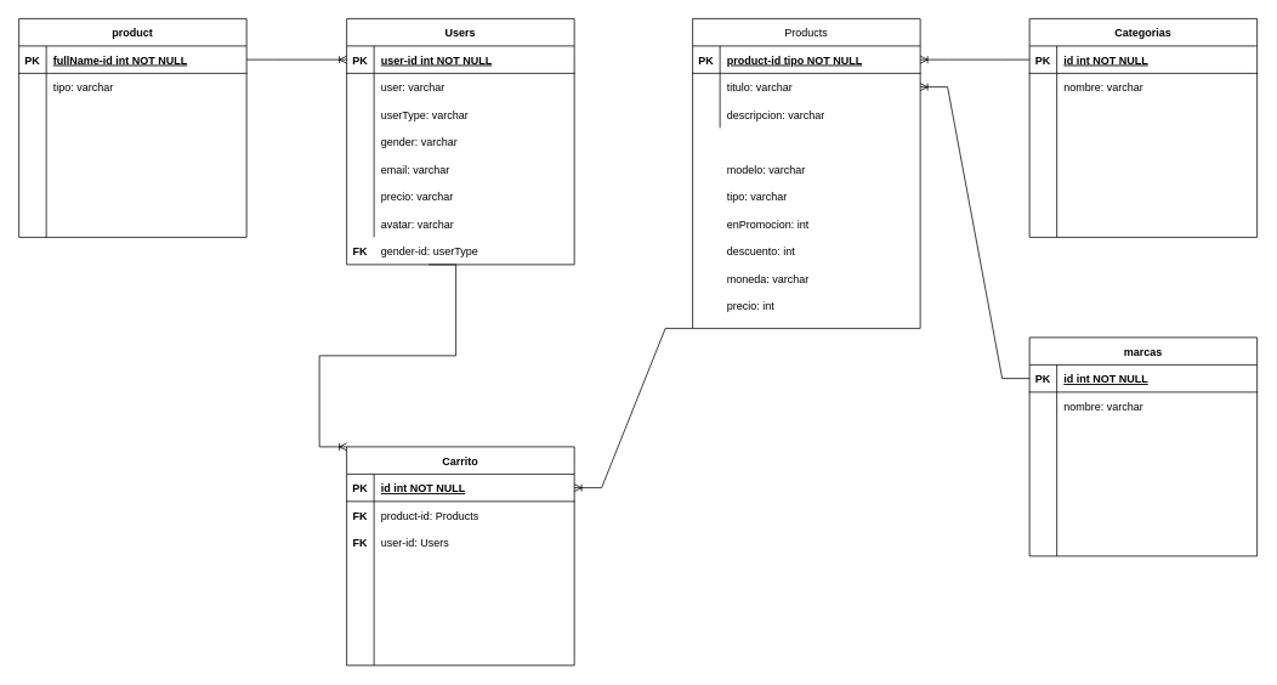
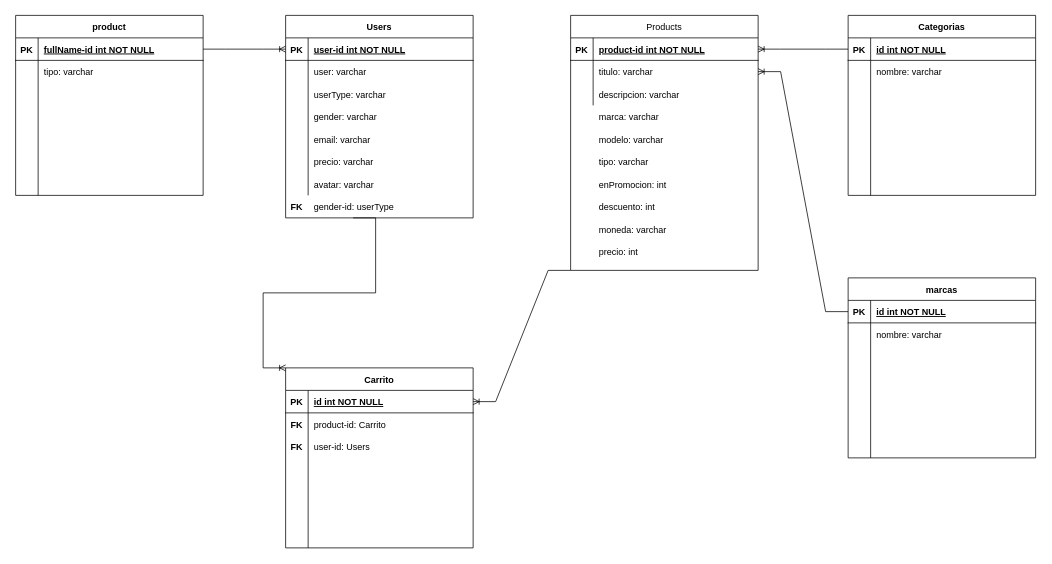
  <mxCell id="0" />
  <mxCell id="1" parent="0" />
  <mxCell id="2" value="Products" style="shape=table;startSize=30;container=1;collapsible=1;childLayout=tableLayout;fixedRows=1;rowLines=0;fontStyle=0;align=center;resizeLast=1;" parent="1" vertex="1"><mxGeometry x="760" y="20" width="250" height="340" as="geometry" /></mxCell>
  <mxCell id="3" value="" style="shape=partialRectangle;collapsible=0;dropTarget=0;pointerEvents=0;fillColor=none;points=[[0,0.5],[1,0.5]];portConstraint=eastwest;top=0;left=0;right=0;bottom=1;" parent="2" vertex="1"><mxGeometry y="30" width="250" height="30" as="geometry" /></mxCell>
  <mxCell id="4" value="PK" style="shape=partialRectangle;overflow=hidden;connectable=0;fillColor=none;top=0;left=0;bottom=0;right=0;fontStyle=1;" parent="3" vertex="1"><mxGeometry width="30" height="30" as="geometry"><mxRectangle width="30" height="30" as="alternateBounds" /></mxGeometry></mxCell>
- <mxCell id="5" value="product-id tipo NOT NULL" style="shape=partialRectangle;overflow=hidden;connectable=0;fillColor=none;top=0;left=0;bottom=0;right=0;align=left;spacingLeft=6;fontStyle=5;" parent="3" vertex="1"><mxGeometry x="30" width="220" height="30" as="geometry"><mxRectangle width="220" height="30" as="alternateBounds" /></mxGeometry></mxCell>
+ <mxCell id="5" value="product-id int NOT NULL" style="shape=partialRectangle;overflow=hidden;connectable=0;fillColor=none;top=0;left=0;bottom=0;right=0;align=left;spacingLeft=6;fontStyle=5;" parent="3" vertex="1"><mxGeometry x="30" width="220" height="30" as="geometry"><mxRectangle width="220" height="30" as="alternateBounds" /></mxGeometry></mxCell>
  <mxCell id="6" value="" style="shape=partialRectangle;collapsible=0;dropTarget=0;pointerEvents=0;fillColor=none;points=[[0,0.5],[1,0.5]];portConstraint=eastwest;top=0;left=0;right=0;bottom=0;" parent="2" vertex="1"><mxGeometry y="60" width="250" height="30" as="geometry" /></mxCell>
  <mxCell id="7" value="" style="shape=partialRectangle;overflow=hidden;connectable=0;fillColor=none;top=0;left=0;bottom=0;right=0;" parent="6" vertex="1"><mxGeometry width="30" height="30" as="geometry"><mxRectangle width="30" height="30" as="alternateBounds" /></mxGeometry></mxCell>
  <mxCell id="8" value="titulo: varchar" style="shape=partialRectangle;overflow=hidden;connectable=0;fillColor=none;top=0;left=0;bottom=0;right=0;align=left;spacingLeft=6;" parent="6" vertex="1"><mxGeometry x="30" width="220" height="30" as="geometry"><mxRectangle width="220" height="30" as="alternateBounds" /></mxGeometry></mxCell>
  <mxCell id="9" value="" style="shape=partialRectangle;collapsible=0;dropTarget=0;pointerEvents=0;fillColor=none;points=[[0,0.5],[1,0.5]];portConstraint=eastwest;top=0;left=0;right=0;bottom=0;" parent="2" vertex="1"><mxGeometry y="90" width="250" height="30" as="geometry" /></mxCell>
  <mxCell id="10" value="" style="shape=partialRectangle;overflow=hidden;connectable=0;fillColor=none;top=0;left=0;bottom=0;right=0;" parent="9" vertex="1"><mxGeometry width="30" height="30" as="geometry"><mxRectangle width="30" height="30" as="alternateBounds" /></mxGeometry></mxCell>
  <mxCell id="11" value="descripcion: varchar" style="shape=partialRectangle;overflow=hidden;connectable=0;fillColor=none;top=0;left=0;bottom=0;right=0;align=left;spacingLeft=6;" parent="9" vertex="1"><mxGeometry x="30" width="220" height="30" as="geometry"><mxRectangle width="220" height="30" as="alternateBounds" /></mxGeometry></mxCell>
  <mxCell id="12" value="Users" style="shape=table;startSize=30;container=1;collapsible=1;childLayout=tableLayout;fixedRows=1;rowLines=0;fontStyle=1;align=center;resizeLast=1;" parent="1" vertex="1"><mxGeometry x="380" y="20" width="250" height="270" as="geometry" /></mxCell>
  <mxCell id="13" value="" style="shape=partialRectangle;collapsible=0;dropTarget=0;pointerEvents=0;fillColor=none;points=[[0,0.5],[1,0.5]];portConstraint=eastwest;top=0;left=0;right=0;bottom=1;" parent="12" vertex="1"><mxGeometry y="30" width="250" height="30" as="geometry" /></mxCell>
  <mxCell id="14" value="PK" style="shape=partialRectangle;overflow=hidden;connectable=0;fillColor=none;top=0;left=0;bottom=0;right=0;fontStyle=1;" parent="13" vertex="1"><mxGeometry width="30" height="30" as="geometry"><mxRectangle width="30" height="30" as="alternateBounds" /></mxGeometry></mxCell>
  <mxCell id="15" value="user-id int NOT NULL " style="shape=partialRectangle;overflow=hidden;connectable=0;fillColor=none;top=0;left=0;bottom=0;right=0;align=left;spacingLeft=6;fontStyle=5;" parent="13" vertex="1"><mxGeometry x="30" width="220" height="30" as="geometry"><mxRectangle width="220" height="30" as="alternateBounds" /></mxGeometry></mxCell>
  <mxCell id="16" value="" style="shape=partialRectangle;collapsible=0;dropTarget=0;pointerEvents=0;fillColor=none;points=[[0,0.5],[1,0.5]];portConstraint=eastwest;top=0;left=0;right=0;bottom=0;" parent="12" vertex="1"><mxGeometry y="60" width="250" height="180" as="geometry" /></mxCell>
  <mxCell id="17" value="" style="shape=partialRectangle;overflow=hidden;connectable=0;fillColor=none;top=0;left=0;bottom=0;right=0;" parent="16" vertex="1"><mxGeometry width="30" height="180" as="geometry"><mxRectangle width="30" height="180" as="alternateBounds" /></mxGeometry></mxCell>
  <mxCell id="18" value="" style="shape=partialRectangle;overflow=hidden;connectable=0;fillColor=none;top=0;left=0;bottom=0;right=0;align=left;spacingLeft=6;" parent="16" vertex="1"><mxGeometry x="30" width="220" height="180" as="geometry"><mxRectangle width="220" height="180" as="alternateBounds" /></mxGeometry></mxCell>
  <mxCell id="19" value="user: varchar" style="shape=partialRectangle;overflow=hidden;connectable=0;fillColor=none;top=0;left=0;bottom=0;right=0;align=left;spacingLeft=6;" vertex="1" parent="1"><mxGeometry x="410" y="80" width="220" height="30" as="geometry"><mxRectangle width="220" height="30" as="alternateBounds" /></mxGeometry></mxCell>
  <mxCell id="20" value="userType: varchar" style="shape=partialRectangle;overflow=hidden;connectable=0;fillColor=none;top=0;left=0;bottom=0;right=0;align=left;spacingLeft=6;" vertex="1" parent="1"><mxGeometry x="410" y="110" width="220" height="30" as="geometry"><mxRectangle width="220" height="30" as="alternateBounds" /></mxGeometry></mxCell>
  <mxCell id="21" value="gender: varchar" style="shape=partialRectangle;overflow=hidden;connectable=0;fillColor=none;top=0;left=0;bottom=0;right=0;align=left;spacingLeft=6;" vertex="1" parent="1"><mxGeometry x="410" y="140" width="220" height="30" as="geometry"><mxRectangle width="220" height="30" as="alternateBounds" /></mxGeometry></mxCell>
  <mxCell id="22" value="email: varchar" style="shape=partialRectangle;overflow=hidden;connectable=0;fillColor=none;top=0;left=0;bottom=0;right=0;align=left;spacingLeft=6;" vertex="1" parent="1"><mxGeometry x="410" y="170" width="220" height="30" as="geometry"><mxRectangle width="220" height="30" as="alternateBounds" /></mxGeometry></mxCell>
  <mxCell id="23" value="precio: varchar" style="shape=partialRectangle;overflow=hidden;connectable=0;fillColor=none;top=0;left=0;bottom=0;right=0;align=left;spacingLeft=6;" vertex="1" parent="1"><mxGeometry x="410" y="200" width="220" height="30" as="geometry"><mxRectangle width="220" height="30" as="alternateBounds" /></mxGeometry></mxCell>
  <mxCell id="24" value="avatar: varchar" style="shape=partialRectangle;overflow=hidden;connectable=0;fillColor=none;top=0;left=0;bottom=0;right=0;align=left;spacingLeft=6;" vertex="1" parent="1"><mxGeometry x="410" y="230" width="220" height="30" as="geometry"><mxRectangle width="220" height="30" as="alternateBounds" /></mxGeometry></mxCell>
  <mxCell id="25" value="gender-id: userType" style="shape=partialRectangle;overflow=hidden;connectable=0;fillColor=none;top=0;left=0;bottom=0;right=0;align=left;spacingLeft=6;" vertex="1" parent="1"><mxGeometry x="410" y="260" width="220" height="30" as="geometry"><mxRectangle width="220" height="30" as="alternateBounds" /></mxGeometry></mxCell>
+ <mxCell id="26" value="marca: varchar" style="shape=partialRectangle;overflow=hidden;connectable=0;fillColor=none;top=0;left=0;bottom=0;right=0;align=left;spacingLeft=6;" vertex="1" parent="1"><mxGeometry x="790" y="140" width="220" height="30" as="geometry"><mxRectangle width="220" height="30" as="alternateBounds" /></mxGeometry></mxCell>
  <mxCell id="27" value="modelo: varchar" style="shape=partialRectangle;overflow=hidden;connectable=0;fillColor=none;top=0;left=0;bottom=0;right=0;align=left;spacingLeft=6;" vertex="1" parent="1"><mxGeometry x="790" y="170" width="220" height="30" as="geometry"><mxRectangle width="220" height="30" as="alternateBounds" /></mxGeometry></mxCell>
  <mxCell id="28" value="tipo: varchar" style="shape=partialRectangle;overflow=hidden;connectable=0;fillColor=none;top=0;left=0;bottom=0;right=0;align=left;spacingLeft=6;" vertex="1" parent="1"><mxGeometry x="790" y="200" width="220" height="30" as="geometry"><mxRectangle width="220" height="30" as="alternateBounds" /></mxGeometry></mxCell>
  <mxCell id="29" value="enPromocion: int" style="shape=partialRectangle;overflow=hidden;connectable=0;fillColor=none;top=0;left=0;bottom=0;right=0;align=left;spacingLeft=6;" vertex="1" parent="1"><mxGeometry x="790" y="230" width="220" height="30" as="geometry"><mxRectangle width="220" height="30" as="alternateBounds" /></mxGeometry></mxCell>
  <mxCell id="30" value="descuento: int" style="shape=partialRectangle;overflow=hidden;connectable=0;fillColor=none;top=0;left=0;bottom=0;right=0;align=left;spacingLeft=6;" vertex="1" parent="1"><mxGeometry x="790" y="260" width="220" height="30" as="geometry"><mxRectangle width="220" height="30" as="alternateBounds" /></mxGeometry></mxCell>
  <mxCell id="31" value="moneda: varchar" style="shape=partialRectangle;overflow=hidden;connectable=0;fillColor=none;top=0;left=0;bottom=0;right=0;align=left;spacingLeft=6;" vertex="1" parent="1"><mxGeometry x="790" y="290" width="220" height="30" as="geometry"><mxRectangle width="220" height="30" as="alternateBounds" /></mxGeometry></mxCell>
  <mxCell id="32" value="precio: int" style="shape=partialRectangle;overflow=hidden;connectable=0;fillColor=none;top=0;left=0;bottom=0;right=0;align=left;spacingLeft=6;" vertex="1" parent="1"><mxGeometry x="790" y="320" width="220" height="30" as="geometry"><mxRectangle width="220" height="30" as="alternateBounds" /></mxGeometry></mxCell>
  <mxCell id="33" value="Categorias" style="shape=table;startSize=30;container=1;collapsible=1;childLayout=tableLayout;fixedRows=1;rowLines=0;fontStyle=1;align=center;resizeLast=1;" vertex="1" parent="1"><mxGeometry x="1130" y="20" width="250" height="240" as="geometry" /></mxCell>
  <mxCell id="34" value="" style="shape=partialRectangle;collapsible=0;dropTarget=0;pointerEvents=0;fillColor=none;points=[[0,0.5],[1,0.5]];portConstraint=eastwest;top=0;left=0;right=0;bottom=1;" vertex="1" parent="33"><mxGeometry y="30" width="250" height="30" as="geometry" /></mxCell>
  <mxCell id="35" value="PK" style="shape=partialRectangle;overflow=hidden;connectable=0;fillColor=none;top=0;left=0;bottom=0;right=0;fontStyle=1;" vertex="1" parent="34"><mxGeometry width="30" height="30" as="geometry"><mxRectangle width="30" height="30" as="alternateBounds" /></mxGeometry></mxCell>
  <mxCell id="36" value="id int NOT NULL " style="shape=partialRectangle;overflow=hidden;connectable=0;fillColor=none;top=0;left=0;bottom=0;right=0;align=left;spacingLeft=6;fontStyle=5;" vertex="1" parent="34"><mxGeometry x="30" width="220" height="30" as="geometry"><mxRectangle width="220" height="30" as="alternateBounds" /></mxGeometry></mxCell>
  <mxCell id="37" value="" style="shape=partialRectangle;collapsible=0;dropTarget=0;pointerEvents=0;fillColor=none;points=[[0,0.5],[1,0.5]];portConstraint=eastwest;top=0;left=0;right=0;bottom=0;" vertex="1" parent="33"><mxGeometry y="60" width="250" height="180" as="geometry" /></mxCell>
  <mxCell id="38" value="" style="shape=partialRectangle;overflow=hidden;connectable=0;fillColor=none;top=0;left=0;bottom=0;right=0;" vertex="1" parent="37"><mxGeometry width="30" height="180" as="geometry"><mxRectangle width="30" height="180" as="alternateBounds" /></mxGeometry></mxCell>
  <mxCell id="39" value="" style="shape=partialRectangle;overflow=hidden;connectable=0;fillColor=none;top=0;left=0;bottom=0;right=0;align=left;spacingLeft=6;" vertex="1" parent="37"><mxGeometry x="30" width="220" height="180" as="geometry"><mxRectangle width="220" height="180" as="alternateBounds" /></mxGeometry></mxCell>
  <mxCell id="40" value="nombre: varchar" style="shape=partialRectangle;overflow=hidden;connectable=0;fillColor=none;top=0;left=0;bottom=0;right=0;align=left;spacingLeft=6;" vertex="1" parent="1"><mxGeometry x="1160" y="80" width="220" height="30" as="geometry"><mxRectangle width="220" height="30" as="alternateBounds" /></mxGeometry></mxCell>
  <mxCell id="41" value="marcas" style="shape=table;startSize=30;container=1;collapsible=1;childLayout=tableLayout;fixedRows=1;rowLines=0;fontStyle=1;align=center;resizeLast=1;" vertex="1" parent="1"><mxGeometry x="1130" y="370" width="250" height="240" as="geometry" /></mxCell>
  <mxCell id="42" value="" style="shape=partialRectangle;collapsible=0;dropTarget=0;pointerEvents=0;fillColor=none;points=[[0,0.5],[1,0.5]];portConstraint=eastwest;top=0;left=0;right=0;bottom=1;" vertex="1" parent="41"><mxGeometry y="30" width="250" height="30" as="geometry" /></mxCell>
  <mxCell id="43" value="PK" style="shape=partialRectangle;overflow=hidden;connectable=0;fillColor=none;top=0;left=0;bottom=0;right=0;fontStyle=1;" vertex="1" parent="42"><mxGeometry width="30" height="30" as="geometry"><mxRectangle width="30" height="30" as="alternateBounds" /></mxGeometry></mxCell>
  <mxCell id="44" value="id int NOT NULL " style="shape=partialRectangle;overflow=hidden;connectable=0;fillColor=none;top=0;left=0;bottom=0;right=0;align=left;spacingLeft=6;fontStyle=5;" vertex="1" parent="42"><mxGeometry x="30" width="220" height="30" as="geometry"><mxRectangle width="220" height="30" as="alternateBounds" /></mxGeometry></mxCell>
  <mxCell id="45" value="" style="shape=partialRectangle;collapsible=0;dropTarget=0;pointerEvents=0;fillColor=none;points=[[0,0.5],[1,0.5]];portConstraint=eastwest;top=0;left=0;right=0;bottom=0;" vertex="1" parent="41"><mxGeometry y="60" width="250" height="180" as="geometry" /></mxCell>
  <mxCell id="46" value="" style="shape=partialRectangle;overflow=hidden;connectable=0;fillColor=none;top=0;left=0;bottom=0;right=0;" vertex="1" parent="45"><mxGeometry width="30" height="180" as="geometry"><mxRectangle width="30" height="180" as="alternateBounds" /></mxGeometry></mxCell>
  <mxCell id="47" value="" style="shape=partialRectangle;overflow=hidden;connectable=0;fillColor=none;top=0;left=0;bottom=0;right=0;align=left;spacingLeft=6;" vertex="1" parent="45"><mxGeometry x="30" width="220" height="180" as="geometry"><mxRectangle width="220" height="180" as="alternateBounds" /></mxGeometry></mxCell>
  <mxCell id="48" value="nombre: varchar" style="shape=partialRectangle;overflow=hidden;connectable=0;fillColor=none;top=0;left=0;bottom=0;right=0;align=left;spacingLeft=6;" vertex="1" parent="1"><mxGeometry x="1160" y="430" width="220" height="30" as="geometry"><mxRectangle width="220" height="30" as="alternateBounds" /></mxGeometry></mxCell>
  <mxCell id="49" value="Carrito" style="shape=table;startSize=30;container=1;collapsible=1;childLayout=tableLayout;fixedRows=1;rowLines=0;fontStyle=1;align=center;resizeLast=1;" vertex="1" parent="1"><mxGeometry x="380" y="490" width="250" height="240" as="geometry" /></mxCell>
  <mxCell id="50" value="" style="shape=partialRectangle;collapsible=0;dropTarget=0;pointerEvents=0;fillColor=none;points=[[0,0.5],[1,0.5]];portConstraint=eastwest;top=0;left=0;right=0;bottom=1;" vertex="1" parent="49"><mxGeometry y="30" width="250" height="30" as="geometry" /></mxCell>
  <mxCell id="51" value="PK" style="shape=partialRectangle;overflow=hidden;connectable=0;fillColor=none;top=0;left=0;bottom=0;right=0;fontStyle=1;" vertex="1" parent="50"><mxGeometry width="30" height="30" as="geometry"><mxRectangle width="30" height="30" as="alternateBounds" /></mxGeometry></mxCell>
  <mxCell id="52" value="id int NOT NULL " style="shape=partialRectangle;overflow=hidden;connectable=0;fillColor=none;top=0;left=0;bottom=0;right=0;align=left;spacingLeft=6;fontStyle=5;" vertex="1" parent="50"><mxGeometry x="30" width="220" height="30" as="geometry"><mxRectangle width="220" height="30" as="alternateBounds" /></mxGeometry></mxCell>
  <mxCell id="53" value="" style="shape=partialRectangle;collapsible=0;dropTarget=0;pointerEvents=0;fillColor=none;points=[[0,0.5],[1,0.5]];portConstraint=eastwest;top=0;left=0;right=0;bottom=0;" vertex="1" parent="49"><mxGeometry y="60" width="250" height="180" as="geometry" /></mxCell>
  <mxCell id="54" value="" style="shape=partialRectangle;overflow=hidden;connectable=0;fillColor=none;top=0;left=0;bottom=0;right=0;" vertex="1" parent="53"><mxGeometry width="30" height="180" as="geometry"><mxRectangle width="30" height="180" as="alternateBounds" /></mxGeometry></mxCell>
  <mxCell id="55" value="" style="shape=partialRectangle;overflow=hidden;connectable=0;fillColor=none;top=0;left=0;bottom=0;right=0;align=left;spacingLeft=6;" vertex="1" parent="53"><mxGeometry x="30" width="220" height="180" as="geometry"><mxRectangle width="220" height="180" as="alternateBounds" /></mxGeometry></mxCell>
- <mxCell id="56" value="product-id: Products" style="shape=partialRectangle;overflow=hidden;connectable=0;fillColor=none;top=0;left=0;bottom=0;right=0;align=left;spacingLeft=6;" vertex="1" parent="1"><mxGeometry x="410" y="550" width="220" height="30" as="geometry"><mxRectangle width="220" height="30" as="alternateBounds" /></mxGeometry></mxCell>
+ <mxCell id="56" value="product-id: Carrito" style="shape=partialRectangle;overflow=hidden;connectable=0;fillColor=none;top=0;left=0;bottom=0;right=0;align=left;spacingLeft=6;" vertex="1" parent="1"><mxGeometry x="410" y="550" width="220" height="30" as="geometry"><mxRectangle width="220" height="30" as="alternateBounds" /></mxGeometry></mxCell>
  <mxCell id="57" value="FK" style="shape=partialRectangle;overflow=hidden;connectable=0;fillColor=none;top=0;left=0;bottom=0;right=0;fontStyle=1;" vertex="1" parent="1"><mxGeometry x="380" y="550" width="30" height="30" as="geometry"><mxRectangle width="30" height="30" as="alternateBounds" /></mxGeometry></mxCell>
  <mxCell id="58" value="user-id: Users" style="shape=partialRectangle;overflow=hidden;connectable=0;fillColor=none;top=0;left=0;bottom=0;right=0;align=left;spacingLeft=6;" vertex="1" parent="1"><mxGeometry x="410" y="580" width="220" height="30" as="geometry"><mxRectangle width="220" height="30" as="alternateBounds" /></mxGeometry></mxCell>
  <mxCell id="59" value="FK" style="shape=partialRectangle;overflow=hidden;connectable=0;fillColor=none;top=0;left=0;bottom=0;right=0;fontStyle=1;" vertex="1" parent="1"><mxGeometry x="380" y="580" width="30" height="30" as="geometry"><mxRectangle width="30" height="30" as="alternateBounds" /></mxGeometry></mxCell>
  <mxCell id="60" value="product" style="shape=table;startSize=30;container=1;collapsible=1;childLayout=tableLayout;fixedRows=1;rowLines=0;fontStyle=1;align=center;resizeLast=1;" vertex="1" parent="1"><mxGeometry x="20" y="20" width="250" height="240" as="geometry" /></mxCell>
  <mxCell id="61" value="" style="shape=partialRectangle;collapsible=0;dropTarget=0;pointerEvents=0;fillColor=none;points=[[0,0.5],[1,0.5]];portConstraint=eastwest;top=0;left=0;right=0;bottom=1;" vertex="1" parent="60"><mxGeometry y="30" width="250" height="30" as="geometry" /></mxCell>
  <mxCell id="62" value="PK" style="shape=partialRectangle;overflow=hidden;connectable=0;fillColor=none;top=0;left=0;bottom=0;right=0;fontStyle=1;" vertex="1" parent="61"><mxGeometry width="30" height="30" as="geometry"><mxRectangle width="30" height="30" as="alternateBounds" /></mxGeometry></mxCell>
  <mxCell id="63" value="fullName-id int NOT NULL " style="shape=partialRectangle;overflow=hidden;connectable=0;fillColor=none;top=0;left=0;bottom=0;right=0;align=left;spacingLeft=6;fontStyle=5;" vertex="1" parent="61"><mxGeometry x="30" width="220" height="30" as="geometry"><mxRectangle width="220" height="30" as="alternateBounds" /></mxGeometry></mxCell>
  <mxCell id="64" value="" style="shape=partialRectangle;collapsible=0;dropTarget=0;pointerEvents=0;fillColor=none;points=[[0,0.5],[1,0.5]];portConstraint=eastwest;top=0;left=0;right=0;bottom=0;" vertex="1" parent="60"><mxGeometry y="60" width="250" height="180" as="geometry" /></mxCell>
  <mxCell id="65" value="" style="shape=partialRectangle;overflow=hidden;connectable=0;fillColor=none;top=0;left=0;bottom=0;right=0;" vertex="1" parent="64"><mxGeometry width="30" height="180" as="geometry"><mxRectangle width="30" height="180" as="alternateBounds" /></mxGeometry></mxCell>
  <mxCell id="66" value="" style="shape=partialRectangle;overflow=hidden;connectable=0;fillColor=none;top=0;left=0;bottom=0;right=0;align=left;spacingLeft=6;" vertex="1" parent="64"><mxGeometry x="30" width="220" height="180" as="geometry"><mxRectangle width="220" height="180" as="alternateBounds" /></mxGeometry></mxCell>
  <mxCell id="67" value="FK" style="shape=partialRectangle;overflow=hidden;connectable=0;fillColor=none;top=0;left=0;bottom=0;right=0;fontStyle=1;" vertex="1" parent="1"><mxGeometry x="380" y="260" width="30" height="30" as="geometry"><mxRectangle width="30" height="30" as="alternateBounds" /></mxGeometry></mxCell>
  <mxCell id="68" value="tipo: varchar" style="shape=partialRectangle;overflow=hidden;connectable=0;fillColor=none;top=0;left=0;bottom=0;right=0;align=left;spacingLeft=6;" vertex="1" parent="1"><mxGeometry x="50" y="80" width="220" height="30" as="geometry"><mxRectangle width="220" height="30" as="alternateBounds" /></mxGeometry></mxCell>
  <mxCell id="69" value="" style="edgeStyle=entityRelationEdgeStyle;fontSize=12;html=1;endArrow=ERoneToMany;rounded=0;exitX=0;exitY=0.5;exitDx=0;exitDy=0;entryX=1;entryY=0.5;entryDx=0;entryDy=0;" edge="1" parent="1" source="34" target="3"><mxGeometry width="100" height="100" relative="1" as="geometry"><mxPoint x="920" y="580" as="sourcePoint" /><mxPoint x="1010" y="150" as="targetPoint" /></mxGeometry></mxCell>
  <mxCell id="70" value="" style="edgeStyle=entityRelationEdgeStyle;fontSize=12;html=1;endArrow=ERoneToMany;rounded=0;entryX=1;entryY=0.5;entryDx=0;entryDy=0;exitX=0;exitY=0.5;exitDx=0;exitDy=0;" edge="1" parent="1" source="42" target="6"><mxGeometry width="100" height="100" relative="1" as="geometry"><mxPoint x="620" y="450" as="sourcePoint" /><mxPoint x="720" y="350" as="targetPoint" /></mxGeometry></mxCell>
  <mxCell id="71" value="" style="edgeStyle=entityRelationEdgeStyle;fontSize=12;html=1;endArrow=ERoneToMany;rounded=0;exitX=0;exitY=1;exitDx=0;exitDy=0;entryX=1;entryY=0.5;entryDx=0;entryDy=0;" edge="1" parent="1" source="2" target="50"><mxGeometry width="100" height="100" relative="1" as="geometry"><mxPoint x="620" y="450" as="sourcePoint" /><mxPoint x="650" y="350" as="targetPoint" /></mxGeometry></mxCell>
  <mxCell id="72" value="" style="edgeStyle=entityRelationEdgeStyle;fontSize=12;html=1;endArrow=ERoneToMany;rounded=0;entryX=0;entryY=0.5;entryDx=0;entryDy=0;exitX=1;exitY=0.5;exitDx=0;exitDy=0;" edge="1" parent="1" source="61" target="13"><mxGeometry width="100" height="100" relative="1" as="geometry"><mxPoint x="620" y="350" as="sourcePoint" /><mxPoint x="720" y="250" as="targetPoint" /></mxGeometry></mxCell>
  <mxCell id="73" value="" style="edgeStyle=entityRelationEdgeStyle;fontSize=12;html=1;endArrow=ERoneToMany;rounded=0;" edge="1" parent="1"><mxGeometry width="100" height="100" relative="1" as="geometry"><mxPoint x="470" y="290" as="sourcePoint" /><mxPoint x="380" y="490" as="targetPoint" /></mxGeometry></mxCell>
